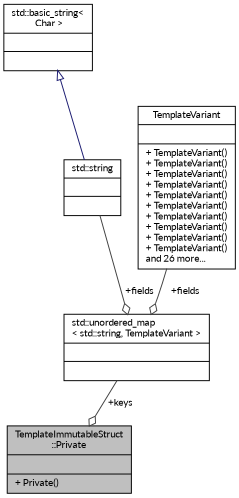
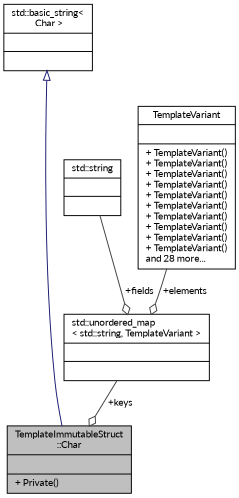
  digraph {
    fontname=Lato
    node [color=black fillcolor=white fontname=Lato fontsize=10 shape=record style=filled]
    edge [arrowhead=odiamond color=grey25 fontname=Lato fontsize=10 labelfontname=Helvetica labelfontsize=10 style=solid]
-   n1 [fillcolor=grey75 fontcolor=black height=0.2 label="{TemplateImmutableStruct\l::Private\n||+ Private()\l}" width=0.4]
+   n1 [fillcolor=grey75 fontcolor=black height=0.2 label="{TemplateImmutableStruct\l::Char\n||+ Private()\l}" width=0.4]
    n2 [height=0.2 label="{std::unordered_map\l\< std::string, TemplateVariant \>\n||}" width=0.4]
    n3 [height=0.2 label="{std::string\n||}" width=0.4]
    n4 [height=0.2 label="{std::basic_string\<\l Char \>\n||}" width=0.4]
-   n5 [height=0.2 label="{TemplateVariant\n||+ TemplateVariant()\l+ TemplateVariant()\l+ TemplateVariant()\l+ TemplateVariant()\l+ TemplateVariant()\l+ TemplateVariant()\l+ TemplateVariant()\l+ TemplateVariant()\l+ TemplateVariant()\l+ TemplateVariant()\land 26 more...\l}" width=0.4]
+   n5 [height=0.2 label="{TemplateVariant\n||+ TemplateVariant()\l+ TemplateVariant()\l+ TemplateVariant()\l+ TemplateVariant()\l+ TemplateVariant()\l+ TemplateVariant()\l+ TemplateVariant()\l+ TemplateVariant()\l+ TemplateVariant()\l+ TemplateVariant()\land 28 more...\l}" width=0.4]
    n2 -> n1 [label=" +keys"]
    n3 -> n2 [label=" +fields"]
-   n4 -> n3 [arrowtail=onormal color=midnightblue dir=back arrowhead=""]
-   n5 -> n2 [label=" +fields"]
+   n4 -> n1 [arrowtail=onormal color=midnightblue dir=back arrowhead=""]
+   n5 -> n2 [label=" +elements"]
  }
